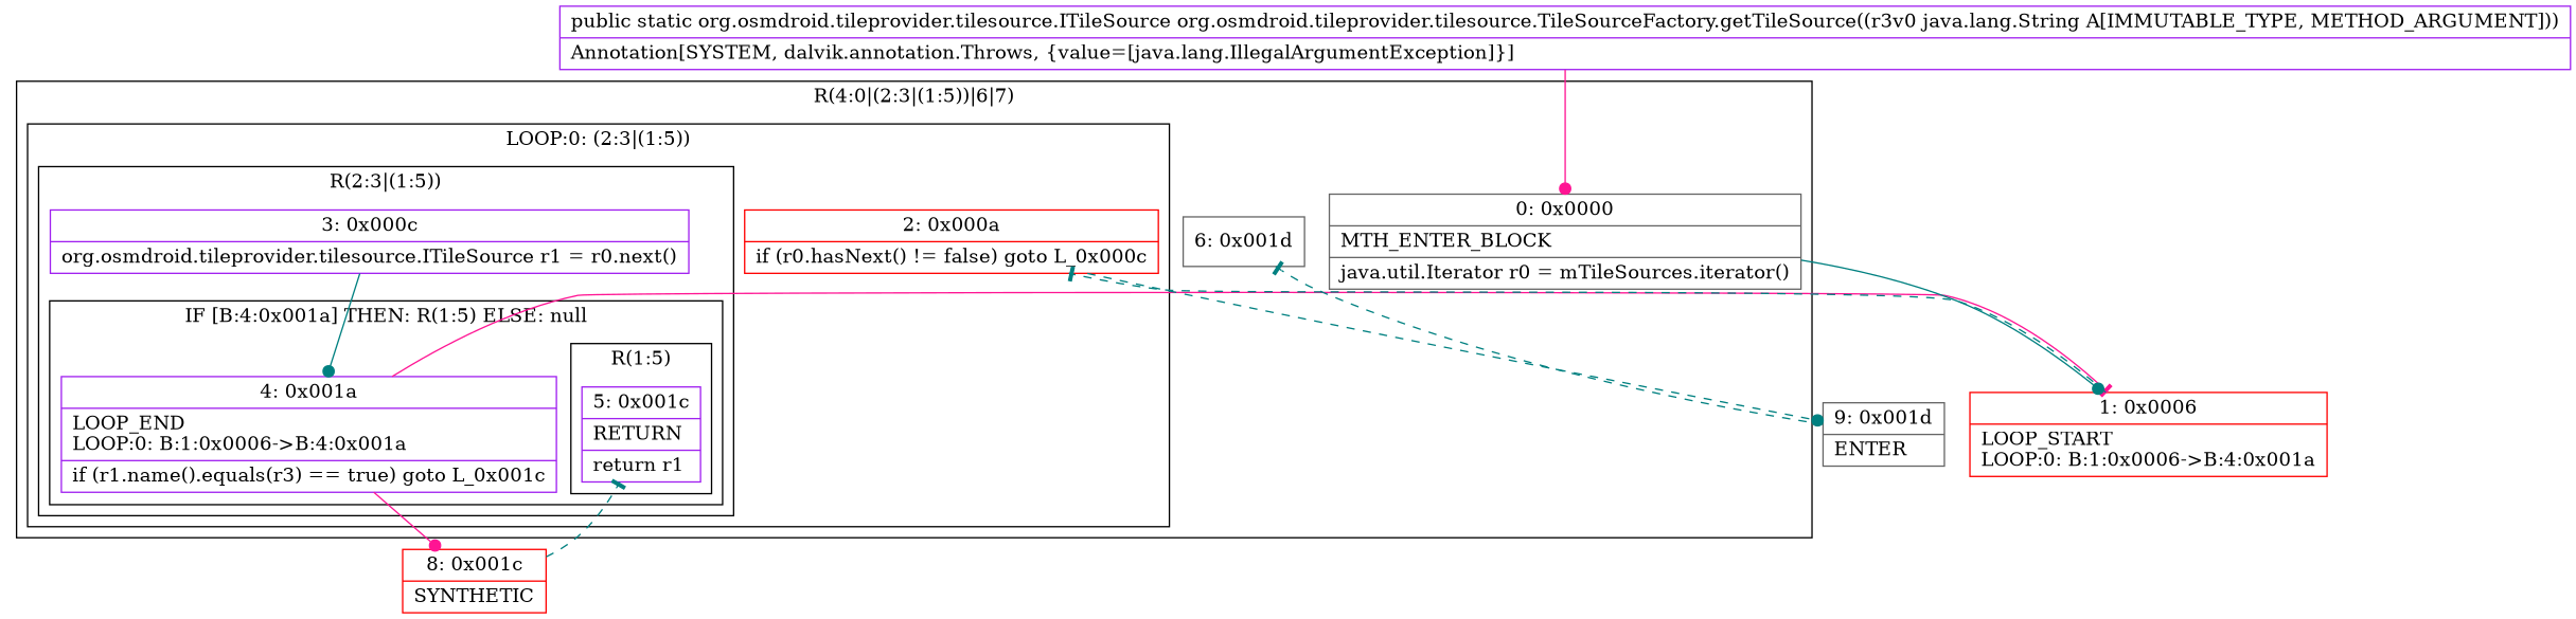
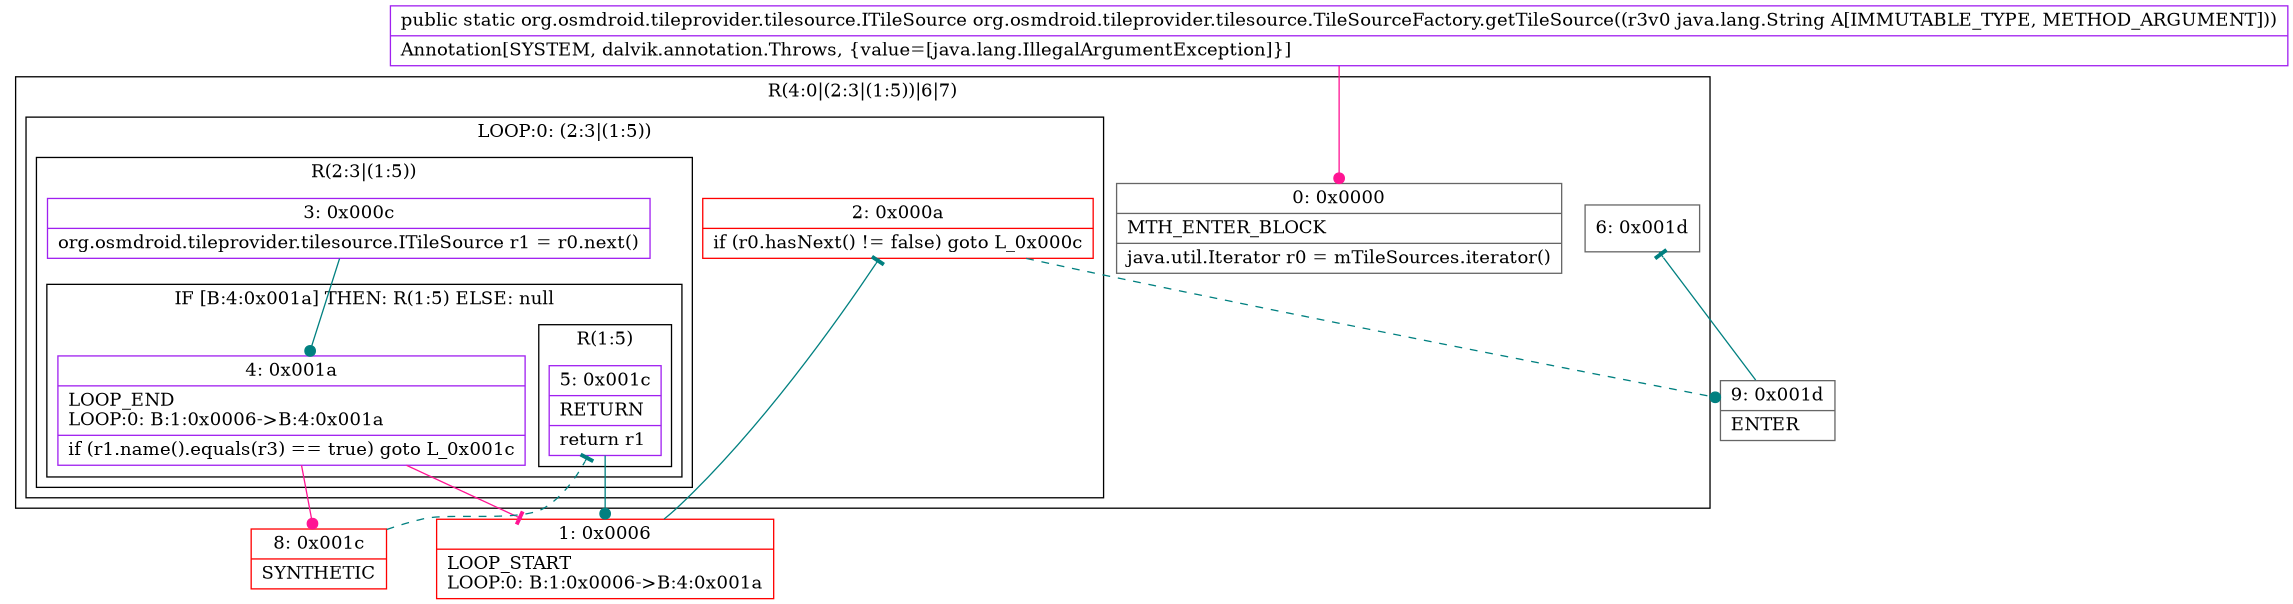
  digraph {
    node [color=purple shape=record]
    edge [arrowhead=dot color=teal]
    n1 [label="{5\:\ 0x001c|RETURN\l|return r1\l}"]
    n2 [label="{4\:\ 0x001a|LOOP_END\lLOOP:0: B:1:0x0006\-\>B:4:0x001a\l|if (r1.name().equals(r3) == true) goto L_0x001c\l}"]
    n3 [label="{3\:\ 0x000c|org.osmdroid.tileprovider.tilesource.ITileSource r1 = r0.next()\l}"]
    n4 [color=red label="{2\:\ 0x000a|if (r0.hasNext() != false) goto L_0x000c\l}"]
    n5 [color=gray40 label="{0\:\ 0x0000|MTH_ENTER_BLOCK\l|java.util.Iterator r0 = mTileSources.iterator()\l}"]
    n6 [color=gray40 label="{6\:\ 0x001d}"]
    n7 [color=red label="{1\:\ 0x0006|LOOP_START\lLOOP:0: B:1:0x0006\-\>B:4:0x001a\l}"]
    n8 [color=red label="{8\:\ 0x001c|SYNTHETIC\l}"]
    n9 [color=gray40 label="{9\:\ 0x001d|ENTER\l}"]
    n10 [label="{public static org.osmdroid.tileprovider.tilesource.ITileSource org.osmdroid.tileprovider.tilesource.TileSourceFactory.getTileSource((r3v0 java.lang.String A[IMMUTABLE_TYPE, METHOD_ARGUMENT]))  | Annotation[SYSTEM, dalvik.annotation.Throws, \{value=[java.lang.IllegalArgumentException]\}]\l}"]
    subgraph cluster_1 {
      label="R(4:0|(2:3|(1:5))|6|7)"
      n5
      n6
      subgraph cluster_2 {
        label="LOOP:0: (2:3|(1:5))"
        n4
        subgraph cluster_3 {
          label="R(2:3|(1:5))"
          n3
          subgraph cluster_4 {
            label="IF [B:4:0x001a] THEN: R(1:5) ELSE: null"
            n2
            subgraph cluster_5 {
              label="R(1:5)"
              n1
            }
          }
        }
      }
    }
    n2 -> n7 [arrowhead=tee color=deeppink style=solid]
    n2 -> n8 [color=deeppink]
    n3 -> n2
    n4 -> n9 [style=dashed]
-   n5 -> n7
-   n7 -> n4 [arrowhead=tee style=dashed]
+   n1 -> n7
+   n7 -> n4 [arrowhead=tee]
    n8 -> n1 [arrowhead=tee style=dashed]
-   n9 -> n6 [arrowhead=tee style=dashed]
+   n9 -> n6 [arrowhead=tee]
    n10 -> n5 [color=deeppink]
  }
